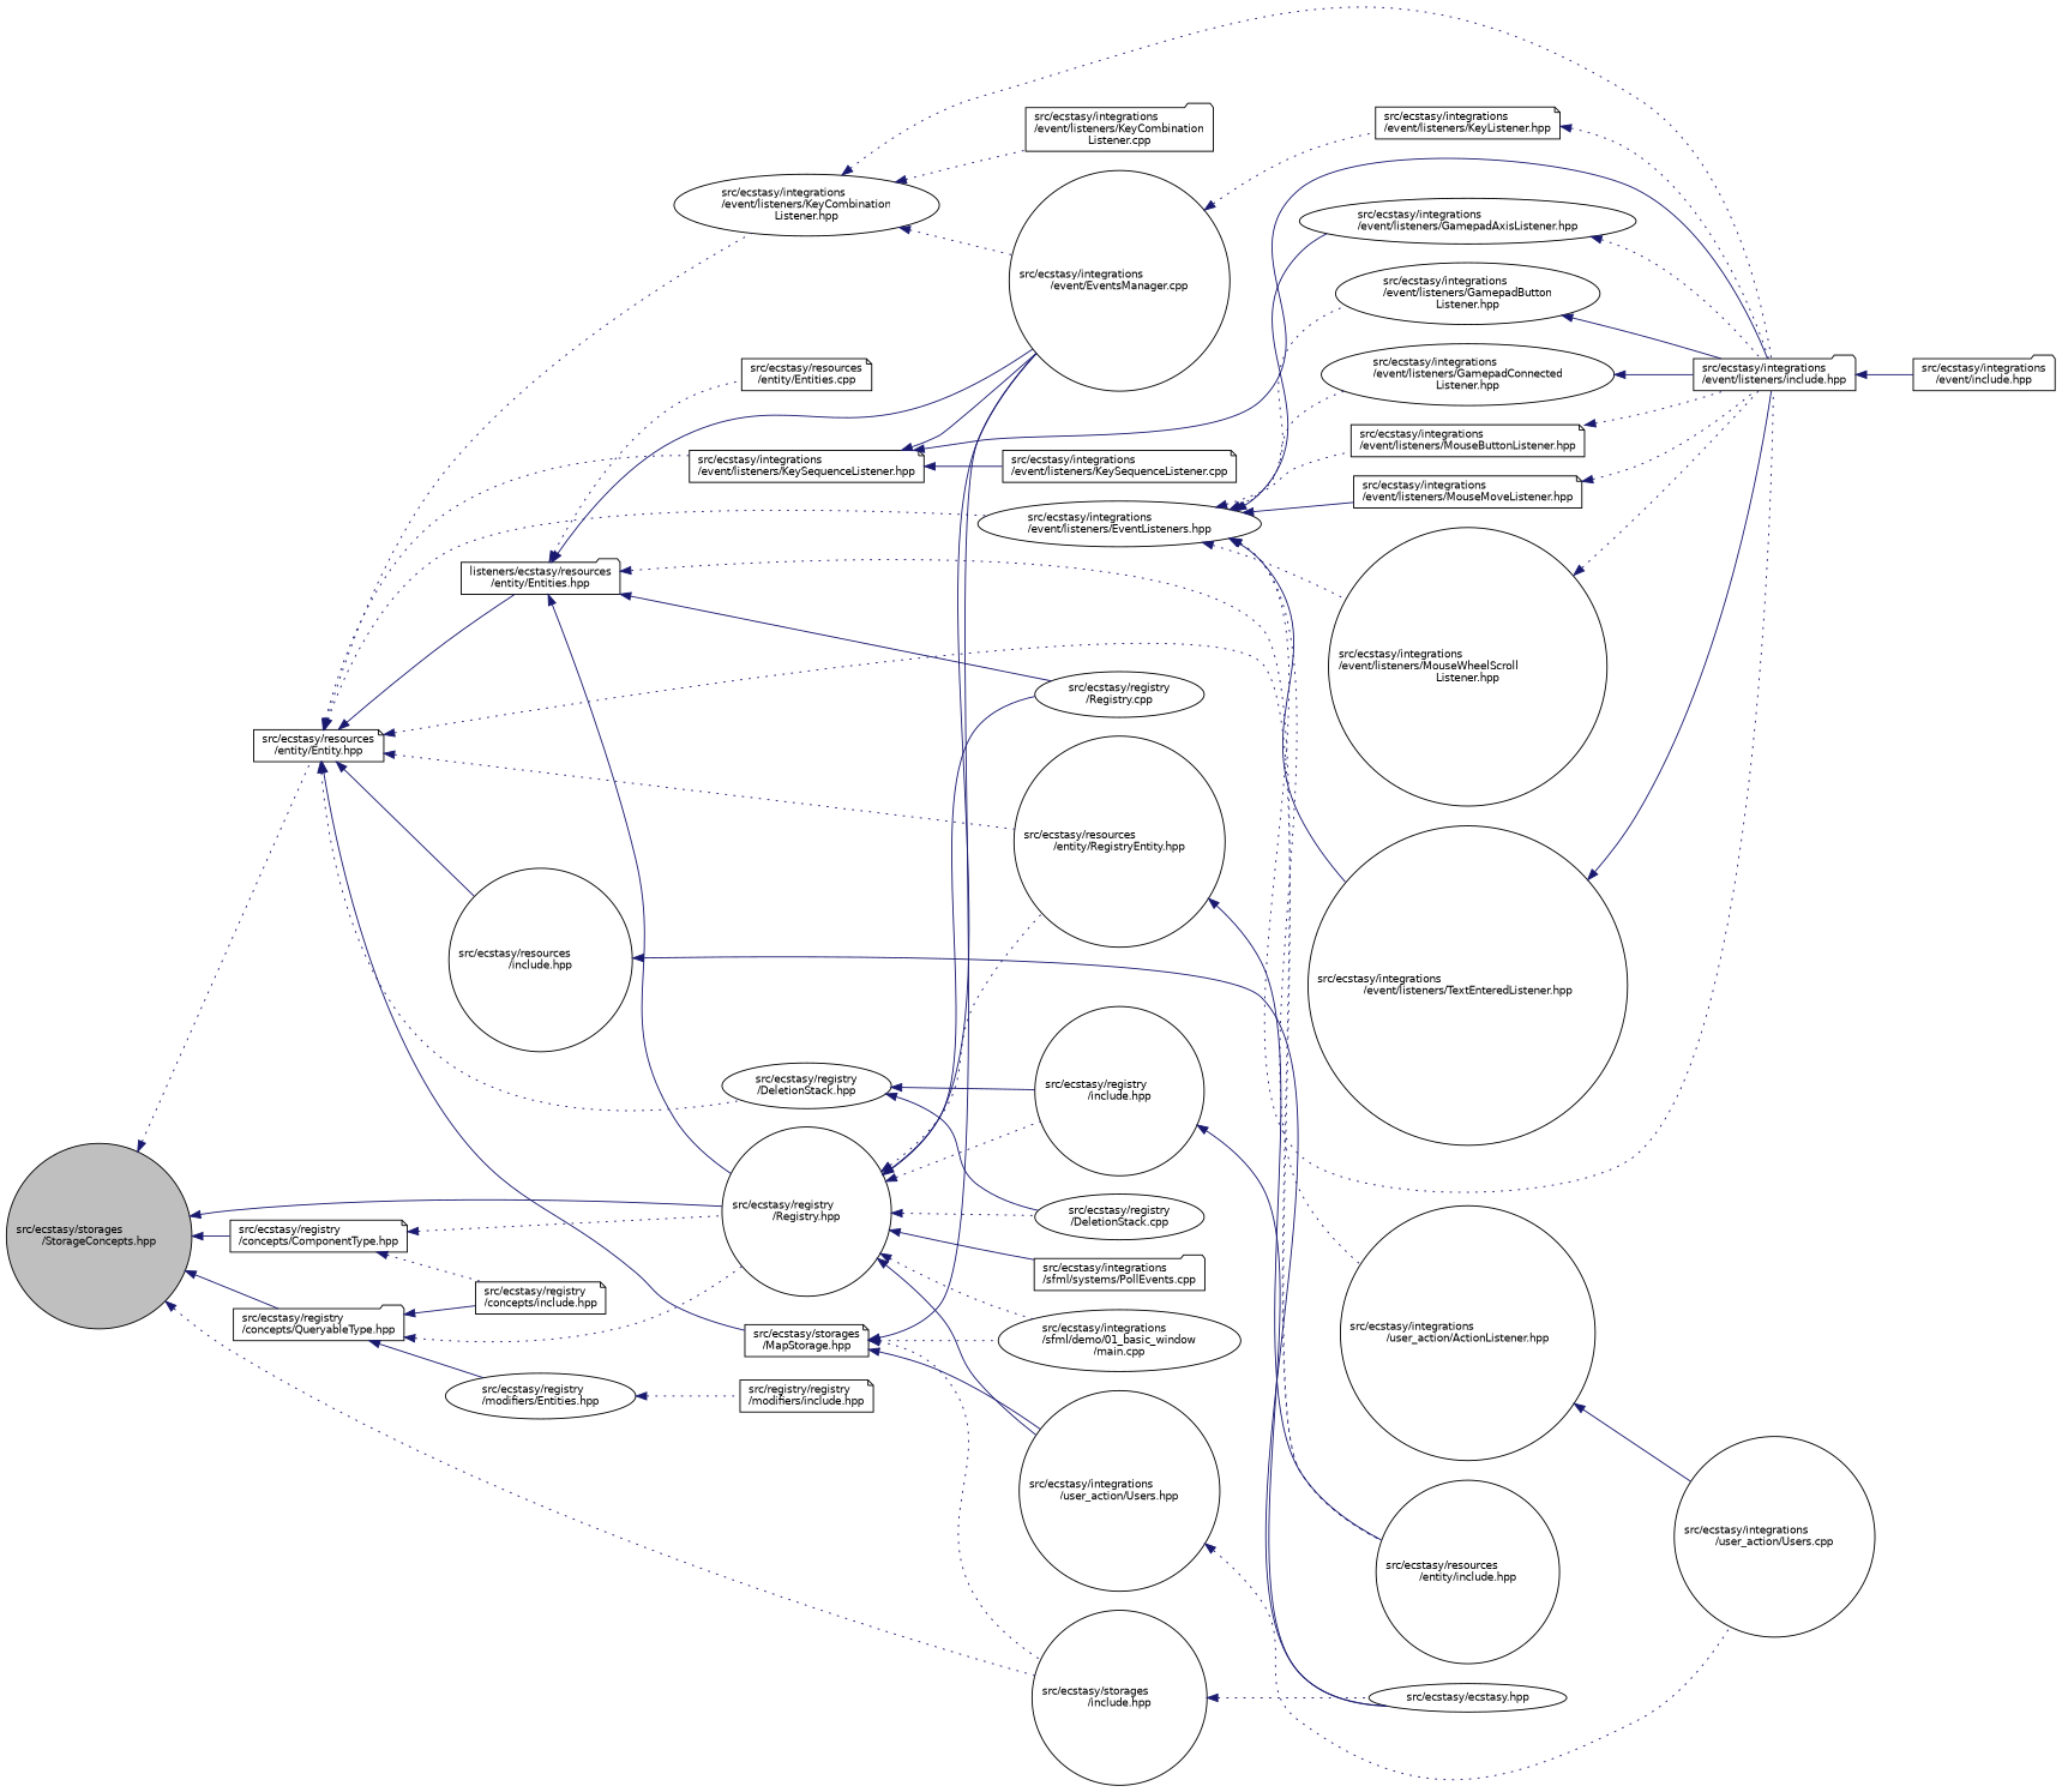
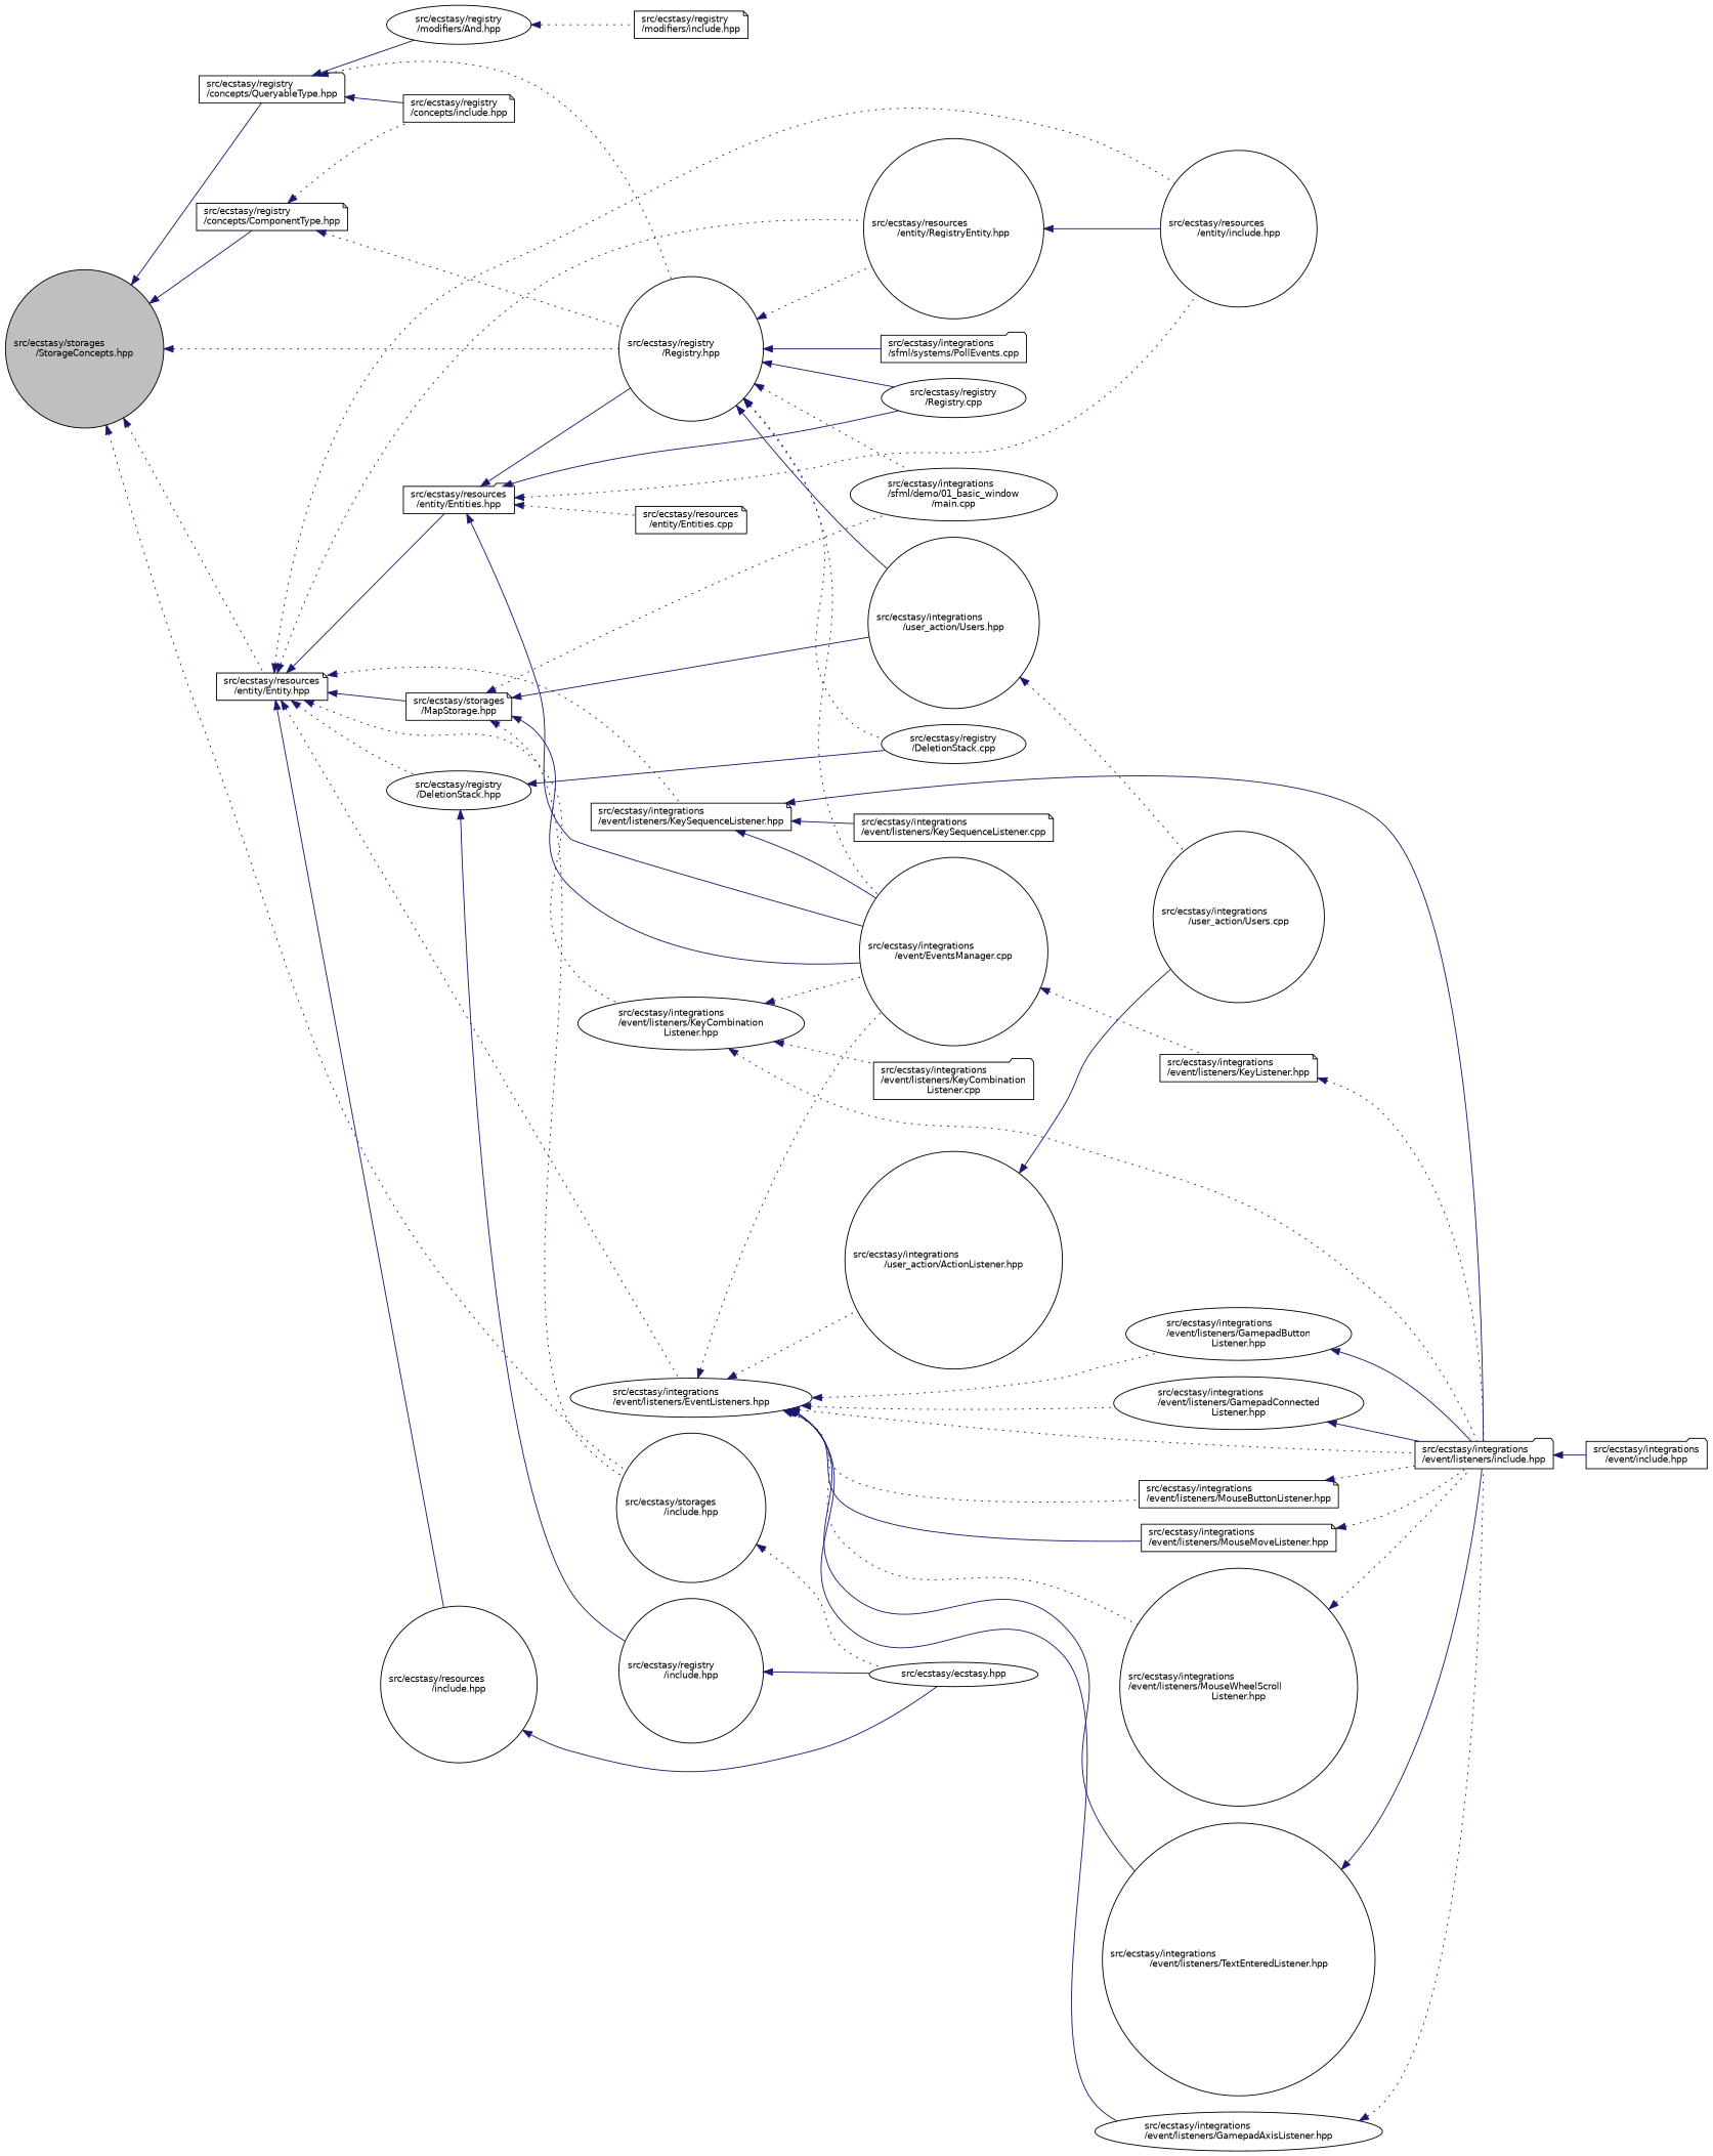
  digraph {
    rankdir=LR
    node [color=black fillcolor=white fontname=Helvetica fontsize=10 shape=circle style=filled]
    edge [color=midnightblue dir=back fontname=Helvetica fontsize=10 labelfontname=Helvetica labelfontsize=10 style=dotted]
    n1 [fillcolor=grey75 fontcolor=black height=0.2 label="src/ecstasy/storages\l/StorageConcepts.hpp" width=0.4]
    n2 [height=0.2 label="src/ecstasy/registry\l/concepts/ComponentType.hpp" shape=note width=0.4]
    n3 [height=0.2 label="src/ecstasy/registry\l/Registry.hpp" width=0.4]
    n4 [height=0.2 label="src/ecstasy/registry\l/concepts/QueryableType.hpp" shape=folder width=0.4]
    n5 [height=0.2 label="src/ecstasy/resources\l/entity/Entity.hpp" shape=note width=0.4]
    n6 [height=0.2 label="src/ecstasy/storages\l/include.hpp" width=0.4]
    n7 [height=0.2 label="src/ecstasy/registry\l/concepts/include.hpp" shape=note width=0.4]
    n8 [height=0.2 label="src/ecstasy/integrations\l/event/EventsManager.cpp" width=0.4]
    n9 [height=0.2 label="src/ecstasy/integrations\l/sfml/demo/01_basic_window\l/main.cpp" shape=ellipse width=0.4]
    n10 [height=0.2 label="src/ecstasy/integrations\l/sfml/systems/PollEvents.cpp" shape=folder width=0.4]
    n11 [height=0.2 label="src/ecstasy/integrations\l/user_action/Users.hpp" width=0.4]
    n12 [height=0.2 label="src/ecstasy/registry\l/DeletionStack.cpp" shape=ellipse width=0.4]
    n13 [height=0.2 label="src/ecstasy/registry\l/include.hpp" width=0.4]
    n14 [height=0.2 label="src/ecstasy/registry\l/Registry.cpp" shape=ellipse width=0.4]
    n15 [height=0.2 label="src/ecstasy/resources\l/entity/RegistryEntity.hpp" width=0.4]
-   n16 [height=0.2 label="src/ecstasy/registry\l/modifiers/Entities.hpp" shape=ellipse width=0.4]
+   n16 [height=0.2 label="src/ecstasy/registry\l/modifiers/And.hpp" shape=ellipse width=0.4]
    n17 [height=0.2 label="src/ecstasy/resources\l/entity/include.hpp" width=0.4]
    n18 [height=0.2 label="src/ecstasy/integrations\l/event/listeners/EventListeners.hpp" shape=ellipse width=0.4]
    n19 [height=0.2 label="src/ecstasy/integrations\l/event/listeners/KeyCombination\lListener.hpp" shape=ellipse width=0.4]
    n20 [height=0.2 label="src/ecstasy/integrations\l/event/listeners/KeySequenceListener.hpp" shape=note width=0.4]
    n21 [height=0.2 label="src/ecstasy/registry\l/DeletionStack.hpp" shape=ellipse width=0.4]
-   n22 [height=0.2 label="listeners/ecstasy/resources\l/entity/Entities.hpp" shape=folder width=0.4]
+   n22 [height=0.2 label="src/ecstasy/resources\l/entity/Entities.hpp" shape=folder width=0.4]
    n23 [height=0.2 label="src/ecstasy/resources\l/include.hpp" width=0.4]
    n24 [height=0.2 label="src/ecstasy/storages\l/MapStorage.hpp" shape=note width=0.4]
    n25 [height=0.2 label="src/ecstasy/ecstasy.hpp" shape=ellipse width=0.4]
    n26 [height=0.2 label="src/ecstasy/integrations\l/event/listeners/KeyListener.hpp" shape=note width=0.4]
    n27 [height=0.2 label="src/ecstasy/integrations\l/user_action/Users.cpp" width=0.4]
-   n28 [height=0.2 label="src/registry/registry\l/modifiers/include.hpp" shape=note width=0.4]
+   n28 [height=0.2 label="src/ecstasy/registry\l/modifiers/include.hpp" shape=note width=0.4]
    n29 [height=0.2 label="src/ecstasy/integrations\l/event/listeners/GamepadAxisListener.hpp" shape=ellipse width=0.4]
    n30 [height=0.2 label="src/ecstasy/integrations\l/event/listeners/include.hpp" shape=folder width=0.4]
    n31 [height=0.2 label="src/ecstasy/integrations\l/event/listeners/GamepadButton\lListener.hpp" shape=ellipse width=0.4]
    n32 [height=0.2 label="src/ecstasy/integrations\l/event/listeners/GamepadConnected\lListener.hpp" shape=ellipse width=0.4]
    n33 [height=0.2 label="src/ecstasy/integrations\l/event/listeners/MouseButtonListener.hpp" shape=note width=0.4]
    n34 [height=0.2 label="src/ecstasy/integrations\l/event/listeners/MouseMoveListener.hpp" shape=note width=0.4]
    n35 [height=0.2 label="src/ecstasy/integrations\l/event/listeners/MouseWheelScroll\lListener.hpp" width=0.4]
    n36 [height=0.2 label="src/ecstasy/integrations\l/event/listeners/TextEnteredListener.hpp" width=0.4]
    n37 [height=0.2 label="src/ecstasy/integrations\l/user_action/ActionListener.hpp" width=0.4]
    n38 [height=0.2 label="src/ecstasy/integrations\l/event/listeners/KeyCombination\lListener.cpp" shape=folder width=0.4]
    n39 [height=0.2 label="src/ecstasy/integrations\l/event/listeners/KeySequenceListener.cpp" shape=note width=0.4]
    n40 [height=0.2 label="src/ecstasy/resources\l/entity/Entities.cpp" shape=note width=0.4]
    n41 [height=0.2 label="src/ecstasy/integrations\l/event/include.hpp" shape=folder width=0.4]
    n1 -> n2 [style=solid]
-   n1 -> n3 [style=solid]
+   n1 -> n3
    n1 -> n4 [style=solid]
    n1 -> n5
    n1 -> n6
    n2 -> n3
    n2 -> n7
-   n3 -> n8 [style=solid]
+   n3 -> n8
    n3 -> n9
    n3 -> n10 [style=solid]
    n3 -> n11 [style=solid]
    n3 -> n12
-   n3 -> n13
    n3 -> n14 [style=solid]
    n3 -> n15
    n4 -> n3
    n4 -> n7 [style=solid]
    n4 -> n16 [style=solid]
    n5 -> n15
    n5 -> n17
    n5 -> n18
    n5 -> n19
    n5 -> n20
    n5 -> n21
    n5 -> n22 [style=solid]
    n5 -> n23 [style=solid]
    n5 -> n24 [style=solid]
    n6 -> n25
    n8 -> n26
    n11 -> n27
    n13 -> n25 [style=solid]
    n15 -> n17 [style=solid]
    n16 -> n28
+   n18 -> n8
    n18 -> n29 [style=solid]
    n18 -> n30
    n18 -> n31
    n18 -> n32
    n18 -> n33
    n18 -> n34 [style=solid]
    n18 -> n35
    n18 -> n36 [style=solid]
    n18 -> n37
    n19 -> n8
    n19 -> n30
    n19 -> n38
    n20 -> n8 [style=solid]
    n20 -> n30 [style=solid]
    n20 -> n39 [style=solid]
    n21 -> n12 [style=solid]
    n21 -> n13 [style=solid]
    n22 -> n3 [style=solid]
    n22 -> n8 [style=solid]
    n22 -> n14 [style=solid]
    n22 -> n17
    n22 -> n40
    n23 -> n25 [style=solid]
    n24 -> n6
    n24 -> n8 [style=solid]
    n24 -> n9
    n24 -> n11 [style=solid]
    n26 -> n30
    n29 -> n30
    n30 -> n41 [style=solid]
    n31 -> n30 [style=solid]
    n32 -> n30 [style=solid]
    n33 -> n30
    n34 -> n30
    n35 -> n30
    n36 -> n30 [style=solid]
    n37 -> n27 [style=solid]
  }
